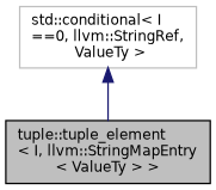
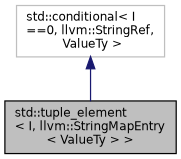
  digraph {
    node [fontname=Helvetica fontsize=10 shape=record]
-   n1 [color=black fillcolor=grey75 fontcolor=black height=0.2 label="tuple::tuple_element\l\< I, llvm::StringMapEntry\l\< ValueTy \> \>" style=filled width=0.4]
+   n1 [color=black fillcolor=grey75 fontcolor=black height=0.2 label="std::tuple_element\l\< I, llvm::StringMapEntry\l\< ValueTy \> \>" style=filled width=0.4]
    n2 [color=grey75 height=0.2 label="std::conditional\< I\l==0, llvm::StringRef,\l ValueTy \>" width=0.4]
    n2 -> n1 [color=midnightblue dir=back fontname=Helvetica fontsize=10 labelfontname=Helvetica labelfontsize=10 style=solid]
  }
